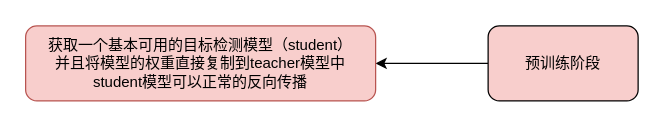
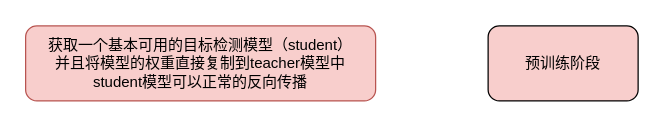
  <mxCell id="0" />
  <mxCell id="1" parent="0" />
- <mxCell id="2" value="" style="edgeStyle=orthogonalEdgeStyle;rounded=0;orthogonalLoop=1;jettySize=auto;html=1;" edge="1" parent="1" source="3" target="4"><mxGeometry relative="1" as="geometry" /></mxCell>
  <mxCell id="3" value="预训练阶段" style="rounded=1;whiteSpace=wrap;html=1;fillColor=#f8cecc;" vertex="1" parent="1"><mxGeometry x="390" y="20" width="120" height="60" as="geometry" /></mxCell>
  <mxCell id="4" value="获取一个基本可用的目标检测模型（student）&lt;br&gt;并且将模型的权重直接复制到teacher模型中&lt;br&gt;student模型可以正常的反向传播" style="rounded=1;whiteSpace=wrap;html=1;fillColor=#f8cecc;strokeColor=#b85450;" vertex="1" parent="1"><mxGeometry x="20" y="20" width="280" height="60" as="geometry" /></mxCell>
